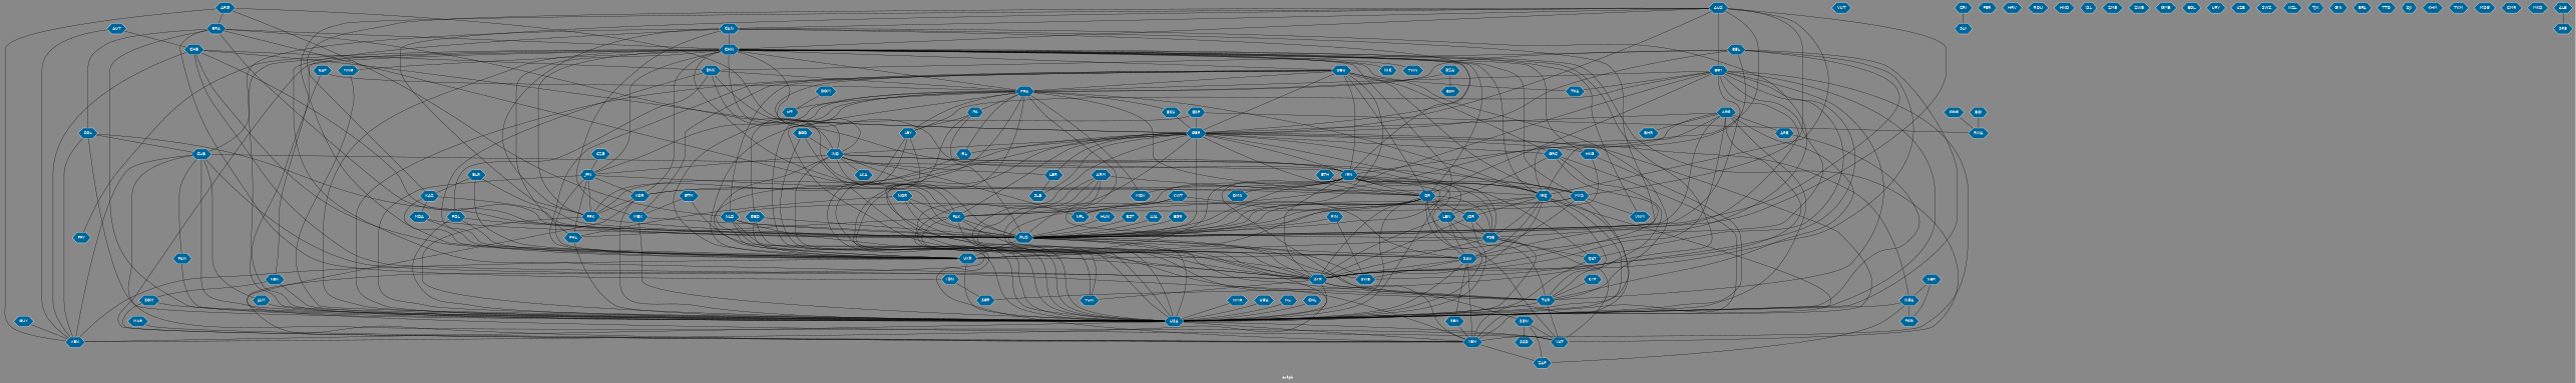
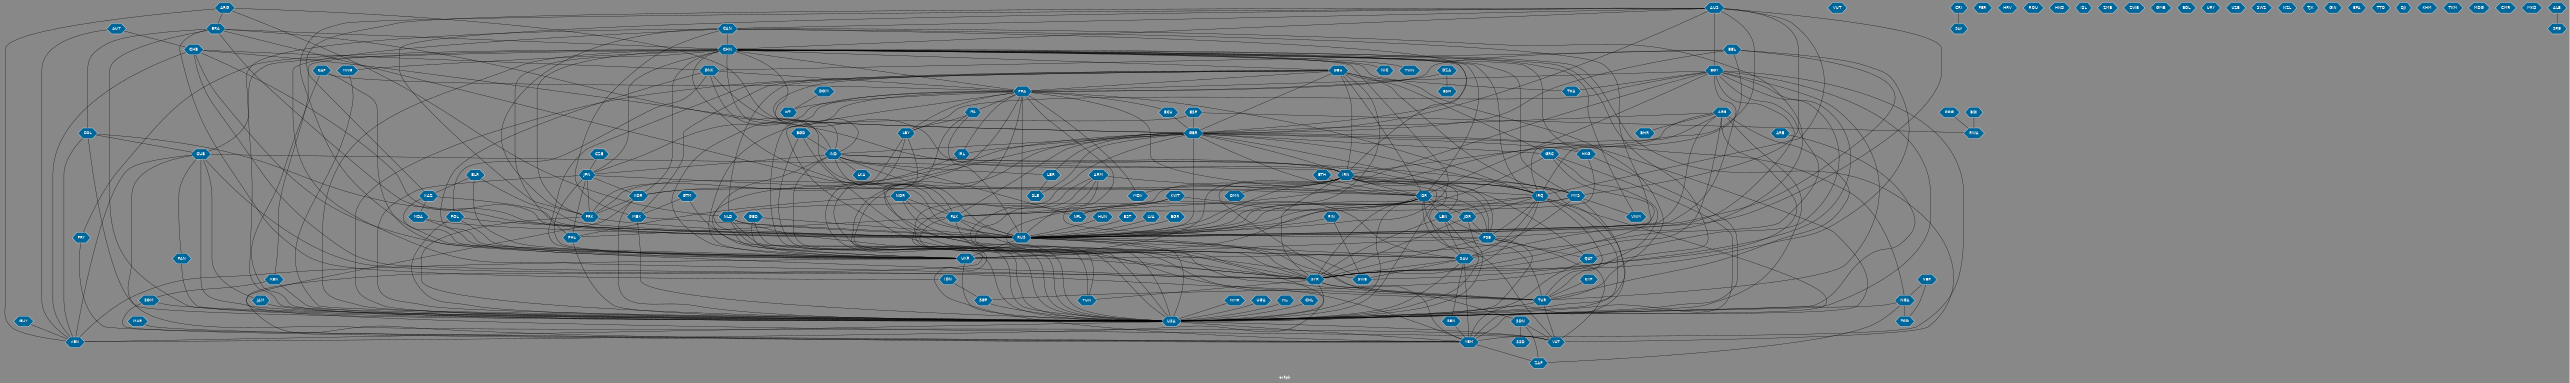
  graph {
    bgcolor="#888888"
    fontcolor=white
    fontsize=12
    label="Graph"
    node [color=white fillcolor="#006699" fontcolor=white fontname=Helvetica shape=hexagon style=filled]
    edge [arrowhead=open color=black fontcolor=white fontname=Courier fontsize=12 weight=1]
    n1 [label=IRN]
    n2 [label=UKR]
    n3 [label=SDN]
    n4 [label=ISR]
    n5 [label=PSE]
    n6 [label=IRQ]
    n7 [label=QAT]
    n8 [label=USA]
    n9 [label=RUS]
    n10 [label=SYR]
    n11 [label=PAK]
    n12 [label=YEM]
    n13 [label=SAU]
    n14 [label=MYS]
    n15 [label=LBN]
    n16 [label=OMN]
    n17 [label=MDV]
    n18 [label=VEN]
    n19 [label=SSD]
    n20 [label=VAT]
    n21 [label=ZAF]
    n22 [label=TUR]
    n23 [label=NPL]
    n24 [label=JOR]
    n25 [label=SWE]
    n26 [label=TUN]
    n27 [label=PHL]
    n28 [label=SEN]
    n29 [label=VNM]
    n30 [label=NLD]
    n31 [label=AFG]
    n32 [label=GBR]
    n33 [label=ARE]
    n34 [label=BHR]
    n35 [label=IRL]
    n36 [label=PRK]
    n37 [label=IND]
    n38 [label=HKG]
    n39 [label=NGA]
    n40 [label=GRC]
    n41 [label=LBR]
    n42 [label=SLE]
    n43 [label=EGY]
    n44 [label=FRA]
    n45 [label=KOR]
    n46 [label=LBY]
    n47 [label=THA]
    n48 [label=JPN]
    n49 [label=ITA]
    n50 [label=HTI]
    n51 [label=ECU]
    n52 [label=AUS]
    n53 [label=CHN]
    n54 [label=CAN]
    n55 [label=KAZ]
    n56 [label=CUB]
    n57 [label=DEU]
    n58 [label=KEN]
    n59 [label=NIC]
    n60 [label=SGP]
    n61 [label=MNG]
    n62 [label=TWN]
    n63 [label=PRY]
    n64 [label=MEX]
    n65 [label=MDA]
    n66 [label=JAM]
    n67 [label=PAN]
    n68 [label=LKA]
    n69 [label=SOM]
    n70 [label=MMR]
    n71 [label=ARG]
    n72 [label=BRA]
    n73 [label=COL]
    n74 [label=IDN]
    n75 [label=TCD]
    n76 [label=BGD]
    n77 [label=DNK]
    n78 [label=POL]
    n79 [label=CHE]
    n80 [label=UGA]
    n81 [label=VUT]
    n82 [label=KWT]
    n83 [label=BDI]
    n84 [label=RWA]
    n85 [label=BEL]
    n86 [label=GEO]
    n87 [label=CAF]
    n88 [label=SLV]
    n89 [label=ARM]
    n90 [label=ESP]
    n91 [label=MLI]
    n92 [label=HUN]
    n93 [label=PER]
    n94 [label=NOR]
    n95 [label=HRV]
    n96 [label=NER]
    n97 [label=DOM]
    n98 [label=ROU]
    n99 [label=CHL]
    n100 [label=HND]
    n101 [label=ISL]
    n102 [label=ZMB]
    n103 [label=ZWE]
    n104 [label=GMB]
    n105 [label=GTM]
    n106 [label=BOL]
    n107 [label=DZA]
    n108 [label=ESH]
    n109 [label=BLR]
    n110 [label=URY]
    n111 [label=EST]
    n112 [label=UZB]
    n113 [label=MAR]
    n114 [label=SWZ]
    n115 [label=COG]
    n116 [label=NZL]
    n117 [label=TJK]
    n118 [label=AUT]
    n119 [label=GIN]
    n120 [label=LVA]
    n121 [label=FIN]
    n122 [label=BFA]
    n123 [label=BGR]
    n124 [label=TTO]
    n125 [label=CZE]
    n126 [label=DJI]
    n127 [label=KHM]
    n128 [label=TKM]
    n129 [label=MDG]
    n130 [label=CYP]
    n131 [label=ETH]
    n132 [label=CMR]
    n133 [label=CRI]
    n134 [label=GUY]
    n135 [label=MKD]
    n136 [label=SRB]
    n137 [label=ALB]
    n1 -- n2 [weight=2]
    n1 -- n3 [weight=2]
    n1 -- n4 [weight=31]
    n1 -- n5
    n1 -- n6 [weight=27]
    n1 -- n7
    n1 -- n8 [weight=29]
    n1 -- n9 [weight=10]
    n1 -- n10 [weight=17]
    n1 -- n11
    n1 -- n12 [weight=3]
    n1 -- n13 [weight=13]
    n1 -- n14 [weight=2]
    n1 -- n15 [weight=2]
    n1 -- n16 [weight=2]
    n1 -- n17
    n2 -- n8 [weight=39]
    n2 -- n18 [weight=2]
    n3 -- n19 [weight=24]
    n3 -- n20
    n3 -- n21 [weight=6]
    n4 -- n2 [weight=2]
    n4 -- n5 [weight=415]
    n4 -- n8 [weight=22]
    n4 -- n9
    n4 -- n10 [weight=23]
    n4 -- n11
    n4 -- n15 [weight=26]
    n4 -- n20 [weight=7]
    n4 -- n22
    n4 -- n23 [weight=3]
    n4 -- n24 [weight=5]
    n5 -- n2
    n5 -- n7
    n5 -- n8 [weight=6]
    n5 -- n10 [weight=4]
    n5 -- n20 [weight=15]
    n6 -- n5
    n6 -- n8 [weight=27]
    n6 -- n9
    n6 -- n10 [weight=39]
    n6 -- n12 [weight=2]
    n6 -- n13 [weight=3]
    n6 -- n15 [weight=4]
    n6 -- n22 [weight=14]
    n6 -- n24 [weight=3]
    n7 -- n8 [weight=3]
    n8 -- n12 [weight=6]
    n8 -- n18 [weight=3]
    n8 -- n20 [weight=11]
    n9 -- n2 [weight=555]
    n9 -- n8 [weight=67]
    n9 -- n10 [weight=12]
    n9 -- n13 [weight=3]
    n9 -- n18
    n9 -- n22
    n9 -- n25 [weight=3]
    n10 -- n8 [weight=19]
    n10 -- n12
    n10 -- n22 [weight=41]
    n10 -- n26
    n11 -- n8 [weight=15]
    n11 -- n9 [weight=3]
    n11 -- n12 [weight=6]
    n11 -- n13 [weight=5]
    n11 -- n27 [weight=5]
    n12 -- n21 [weight=5]
    n13 -- n8 [weight=9]
    n13 -- n10
    n13 -- n12 [weight=62]
    n13 -- n25 [weight=4]
    n13 -- n28
    n14 -- n2 [weight=21]
    n14 -- n8 [weight=7]
    n14 -- n9 [weight=4]
    n14 -- n29 [weight=4]
    n14 -- n30 [weight=6]
    n15 -- n5 [weight=2]
    n15 -- n8 [weight=4]
    n15 -- n10 [weight=33]
    n15 -- n13 [weight=2]
    n22 -- n8 [weight=8]
    n22 -- n20 [weight=2]
    n24 -- n5 [weight=2]
    n24 -- n8
    n24 -- n10 [weight=11]
    n27 -- n8 [weight=3]
    n28 -- n12
    n30 -- n2
    n30 -- n8
    n30 -- n9 [weight=2]
    n30 -- n10
    n31 -- n6
    n31 -- n8 [weight=32]
    n31 -- n9
    n31 -- n10
    n31 -- n11 [weight=13]
    n31 -- n22 [weight=3]
    n31 -- n25 [weight=2]
    n31 -- n32 [weight=13]
-   n31 -- n33 [weight=4]
    n31 -- n34
    n32 -- n1
    n32 -- n2 [weight=13]
    n32 -- n4 [weight=9]
    n32 -- n5 [weight=3]
    n32 -- n6 [weight=5]
    n32 -- n8 [weight=10]
    n32 -- n9 [weight=9]
-   n32 -- n10 [weight=13]
+   n87 -- n10 [weight=13]
    n32 -- n11
    n32 -- n12 [weight=2]
    n32 -- n26 [weight=2]
    n32 -- n35
    n32 -- n36
    n32 -- n37 [weight=2]
    n32 -- n38
    n32 -- n39 [weight=2]
    n32 -- n40
    n32 -- n41
    n32 -- n42
    n33 -- n8 [weight=3]
    n35 -- n45
    n36 -- n8 [weight=28]
    n36 -- n9 [weight=5]
    n37 -- n6
    n37 -- n8 [weight=32]
    n37 -- n9 [weight=4]
    n37 -- n11 [weight=31]
    n37 -- n12
    n37 -- n14 [weight=7]
    n37 -- n23 [weight=3]
    n37 -- n41 [weight=2]
    n37 -- n48
    n37 -- n68 [weight=2]
    n38 -- n8 [weight=3]
    n38 -- n9 [weight=2]
    n39 -- n8 [weight=5]
    n39 -- n21
    n39 -- n75 [weight=3]
    n40 -- n8
    n40 -- n9
    n40 -- n10
    n40 -- n22
    n41 -- n42
    n43 -- n4 [weight=6]
    n43 -- n5 [weight=9]
    n43 -- n7 [weight=2]
    n43 -- n8 [weight=6]
    n43 -- n9 [weight=3]
    n43 -- n10
    n43 -- n12 [weight=2]
    n43 -- n13 [weight=2]
    n43 -- n22
    n43 -- n44
    n43 -- n45
    n43 -- n46 [weight=8]
    n43 -- n47
    n44 -- n2 [weight=2]
    n44 -- n4 [weight=12]
    n44 -- n5 [weight=2]
    n44 -- n6 [weight=3]
    n44 -- n8 [weight=3]
-   n44 -- n86 [weight=6]
+   n44 -- n9 [weight=6]
    n44 -- n10 [weight=5]
    n44 -- n12 [weight=5]
    n44 -- n17
    n44 -- n22
    n44 -- n35 [weight=3]
    n44 -- n46
    n44 -- n48 [weight=3]
    n44 -- n49
    n44 -- n50
    n44 -- n51 [weight=3]
    n45 -- n8 [weight=7]
    n45 -- n20 [weight=3]
    n45 -- n36 [weight=13]
    n46 -- n8
    n46 -- n26
    n46 -- n36
    n48 -- n2 [weight=2]
    n48 -- n8 [weight=28]
    n48 -- n9 [weight=2]
    n48 -- n27 [weight=6]
    n48 -- n36 [weight=9]
    n48 -- n45 [weight=2]
    n49 -- n9 [weight=2]
    n49 -- n10
    n49 -- n46
    n51 -- n32
    n52 -- n1 [weight=4]
    n52 -- n2 [weight=2]
    n52 -- n6
    n52 -- n9 [weight=3]
    n52 -- n14 [weight=8]
    n52 -- n32
    n52 -- n36
    n52 -- n43 [weight=4]
    n52 -- n53 [weight=9]
    n52 -- n54
    n52 -- n55
    n53 -- n1 [weight=2]
    n53 -- n4
    n53 -- n6
    n53 -- n8 [weight=46]
    n53 -- n9 [weight=17]
    n53 -- n11 [weight=3]
-   n53 -- n12
+   n63 -- n12
    n53 -- n14 [weight=27]
    n53 -- n20 [weight=2]
    n53 -- n27 [weight=6]
    n53 -- n29 [weight=4]
    n53 -- n32 [weight=3]
    n53 -- n36 [weight=15]
    n53 -- n37 [weight=13]
    n53 -- n38 [weight=38]
    n53 -- n44
    n53 -- n45 [weight=7]
    n53 -- n47
    n53 -- n48 [weight=17]
    n53 -- n56 [weight=4]
    n53 -- n57
    n53 -- n58
    n53 -- n59 [weight=3]
    n53 -- n60
    n53 -- n61 [weight=2]
    n53 -- n62 [weight=3]
    n53 -- n63
    n54 -- n8
    n54 -- n9 [weight=2]
    n54 -- n10 [weight=2]
    n54 -- n13
    n54 -- n32
    n54 -- n36
    n54 -- n53 [weight=4]
    n54 -- n64
    n55 -- n2 [weight=3]
    n55 -- n9 [weight=3]
    n55 -- n65
    n56 -- n1
    n56 -- n8 [weight=37]
    n56 -- n18
    n56 -- n20 [weight=6]
    n56 -- n22
    n56 -- n66 [weight=2]
    n56 -- n67
    n57 -- n1 [weight=6]
    n57 -- n2 [weight=13]
    n57 -- n4 [weight=3]
    n57 -- n8 [weight=8]
    n57 -- n9 [weight=11]
    n57 -- n14
    n57 -- n22
    n57 -- n30
    n57 -- n32 [weight=2]
    n57 -- n37
    n57 -- n40 [weight=9]
    n57 -- n44
    n57 -- n64
    n58 -- n8 [weight=2]
    n58 -- n69 [weight=8]
    n61 -- n8
    n64 -- n8 [weight=7]
    n64 -- n9
    n65 -- n2 [weight=3]
    n65 -- n9 [weight=5]
    n66 -- n8 [weight=3]
    n67 -- n8
    n69 -- n8 [weight=4]
    n69 -- n12
    n70 -- n8 [weight=10]
    n71 -- n1
    n71 -- n18
    n71 -- n30
    n71 -- n72
    n72 -- n4
    n72 -- n8 [weight=2]
    n72 -- n9
    n72 -- n37
    n72 -- n53
    n72 -- n73
    n72 -- n74
    n73 -- n8
    n73 -- n9
    n73 -- n18 [weight=2]
    n73 -- n56
    n74 -- n60 [weight=2]
    n76 -- n8
    n76 -- n25
    n76 -- n37
    n77 -- n2
    n77 -- n6 [weight=2]
    n77 -- n32 [weight=2]
    n77 -- n44
    n77 -- n78
    n78 -- n2 [weight=4]
    n78 -- n8 [weight=2]
    n78 -- n9 [weight=4]
    n79 -- n1 [weight=3]
    n79 -- n2 [weight=2]
    n79 -- n9 [weight=3]
    n79 -- n10 [weight=9]
    n79 -- n18
    n79 -- n77
    n80 -- n8 [weight=3]
    n82 -- n10 [weight=2]
    n82 -- n13
    n82 -- n23
    n83 -- n84 [weight=3]
    n85 -- n6 [weight=2]
-   n85 -- n8 [weight=3]
+   n60 -- n8 [weight=3]
    n85 -- n9 [weight=3]
    n85 -- n10
    n85 -- n32 [weight=2]
    n85 -- n44 [weight=4]
    n85 -- n77 [weight=2]
    n86 -- n2 [weight=4]
    n86 -- n8
    n86 -- n9 [weight=2]
    n87 -- n8
    n87 -- n44
    n89 -- n4 [weight=2]
    n89 -- n8
    n89 -- n9
    n89 -- n10 [weight=3]
    n89 -- n22 [weight=5]
    n90 -- n2
    n90 -- n32
    n90 -- n84
    n91 -- n8 [weight=3]
    n92 -- n9
    n94 -- n9 [weight=2]
    n94 -- n11 [weight=5]
    n94 -- n13 [weight=2]
    n94 -- n27 [weight=5]
    n96 -- n39
    n96 -- n75
    n97 -- n50 [weight=5]
    n99 -- n8
    n105 -- n8
    n105 -- n64
    n107 -- n44 [weight=2]
    n107 -- n108
    n109 -- n2
    n109 -- n9 [weight=2]
    n109 -- n55 [weight=3]
    n111 -- n9
    n113 -- n12 [weight=3]
    n115 -- n84
    n118 -- n18
    n118 -- n79
    n120 -- n9 [weight=3]
    n121 -- n9 [weight=5]
    n121 -- n25
    n123 -- n9 [weight=3]
    n125 -- n48
    n130 -- n22 [weight=2]
    n131 -- n4
    n133 -- n88
    n134 -- n18
    n137 -- n136
  }
